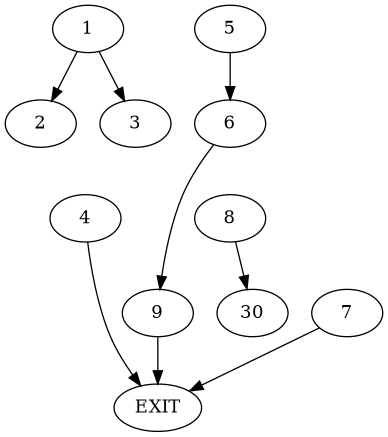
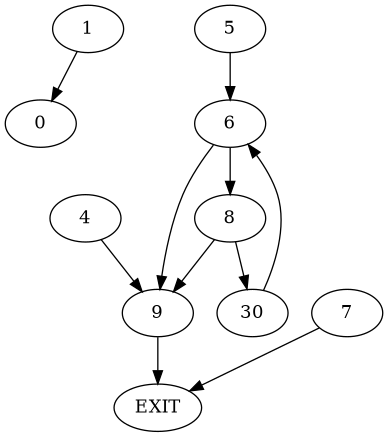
  digraph {
    1
-   2
-   3
+   2 [label=0]
    n4 [label=EXIT]
    4
    5
    6
    8
    9
    7
    n11 [label=30]
    1 -> 2
-   1 -> 3
-   4 -> n4
+   4 -> 9
    5 -> 6
+   6 -> 8
    6 -> 9
+   8 -> 9
    8 -> n11
    9 -> n4
    7 -> n4
+   n11 -> 6
  }
